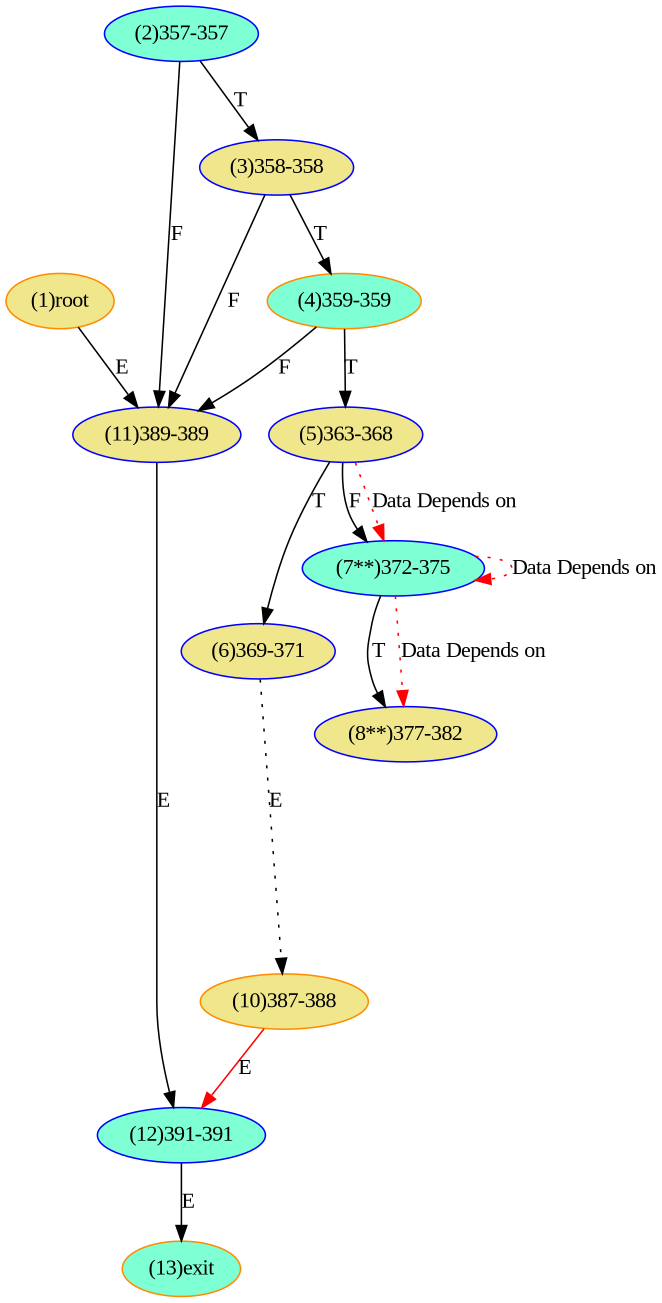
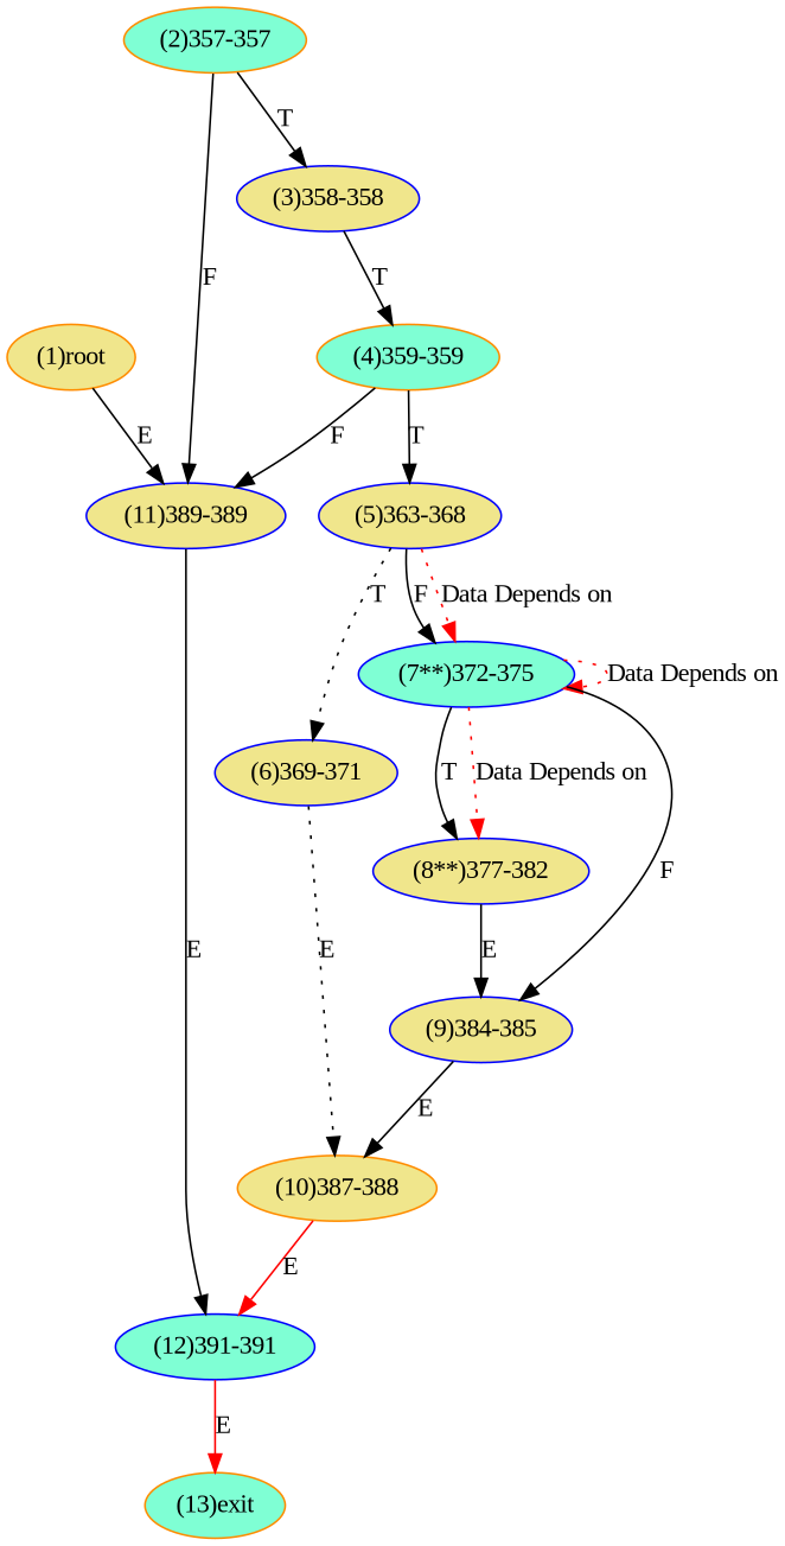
  digraph {
    fontname="Liberation Serif"
    node [color=blue fillcolor=khaki fontname="Liberation Serif" style=filled]
    edge [fontname="Liberation Serif"]
    n1 [color=darkorange label="(1)root"]
    n2 [label="(11)389-389"]
-   n3 [fillcolor=aquamarine label="(2)357-357"]
+   n3 [color=darkorange fillcolor=aquamarine label="(2)357-357"]
    n4 [label="(3)358-358"]
    n5 [color=darkorange fillcolor=aquamarine label="(4)359-359"]
    n6 [fillcolor=aquamarine label="(12)391-391"]
    n7 [label="(5)363-368"]
    n8 [label="(6)369-371"]
    n9 [fillcolor=aquamarine label="(7**)372-375"]
    n10 [color=darkorange label="(10)387-388"]
    n11 [label="(8**)377-382"]
+   n12 [label="(9)384-385"]
    n13 [color=darkorange fillcolor=aquamarine label="(13)exit"]
    n1 -> n2 [label=E]
    n2 -> n6 [label=E]
    n3 -> n2 [label=F]
    n3 -> n4 [label=T]
-   n4 -> n2 [label=F]
    n4 -> n5 [label=T]
    n5 -> n2 [label=F]
    n5 -> n7 [label=T]
-   n6 -> n13 [label=E]
-   n7 -> n8 [label=T]
+   n6 -> n13 [label=E color=red]
+   n7 -> n8 [label=T style=dotted]
    n7 -> n9 [label=F]
    n7 -> n9 [color=red label="Data Depends on" style=dotted]
    n8 -> n10 [label=E style=dotted]
    n9 -> n9 [color=red label="Data Depends on" style=dotted]
    n9 -> n11 [label=T]
    n9 -> n11 [color=red label="Data Depends on" style=dotted]
+   n9 -> n12 [label=F]
    n10 -> n6 [color=red label=E]
+   n11 -> n12 [label=E]
+   n12 -> n10 [label=E]
  }
